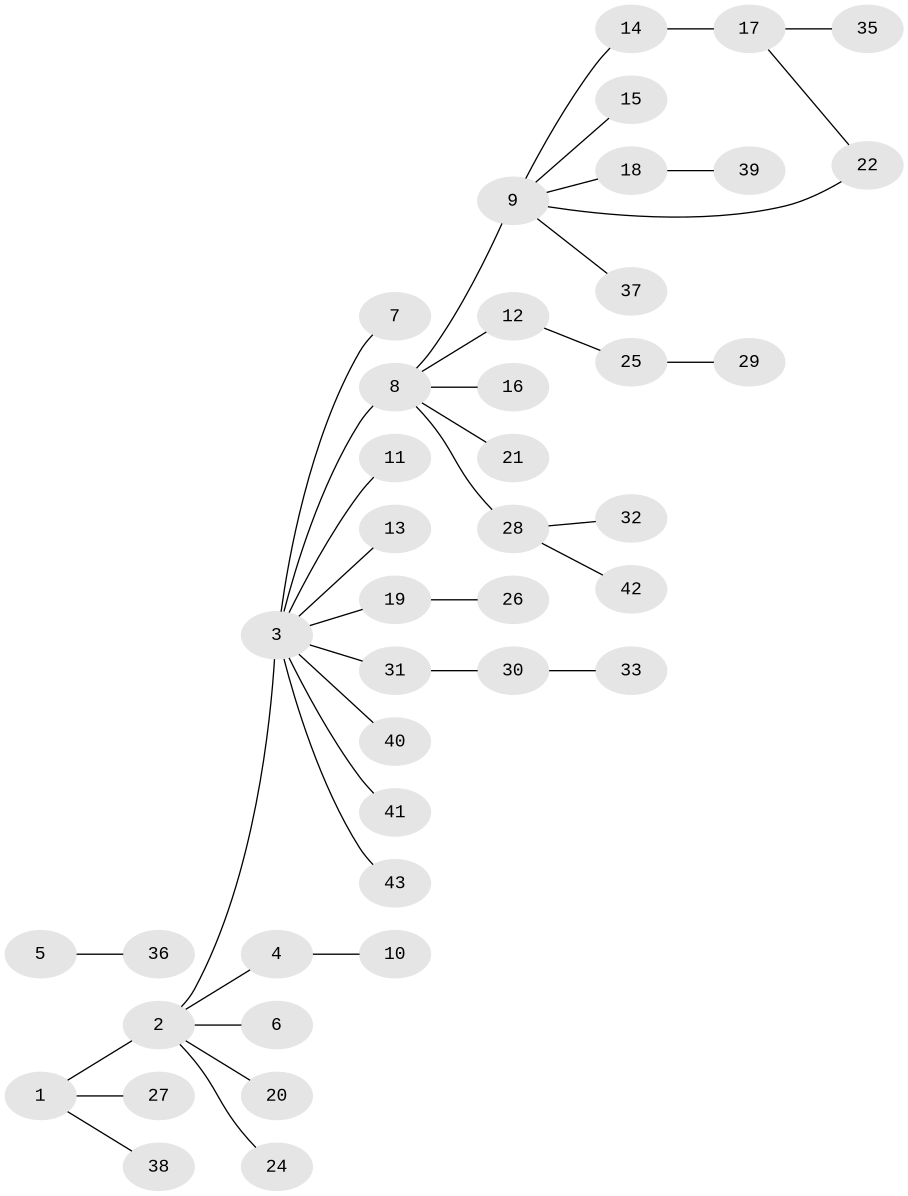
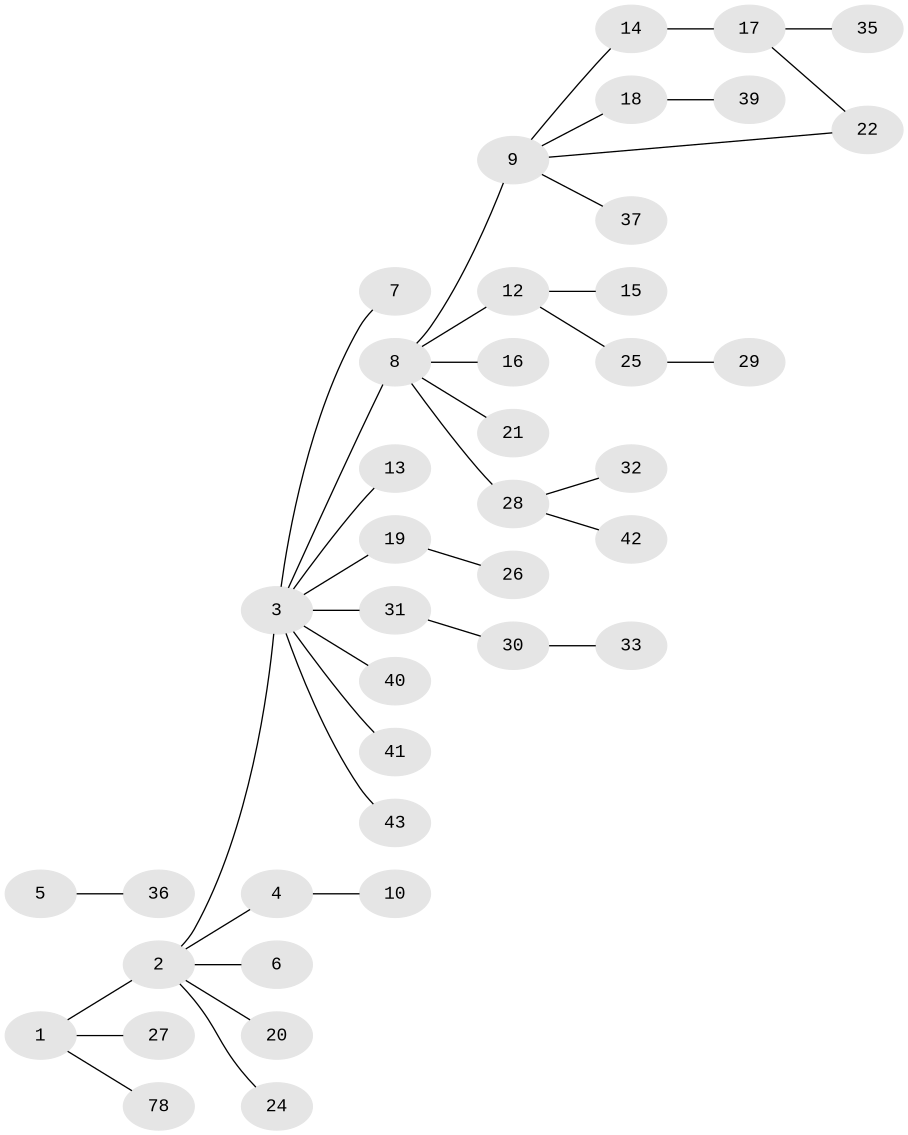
  graph {
    fontname="Liberation Mono"
    rankdir=LR
    node [color=gray90 fontname="Liberation Mono" style=filled]
    edge [fontname="Liberation Mono" weight=1.0]
    1
    2
    27
-   38
+   38 [label=78]
    3
    4
    6
    20
    24
    7
    8
-   11
    13
    19
    31
    40
    41
    43
    10
    5
    36
    9
    12
    16
    21
    28
    26
    30
    33
    14
    15
    18
    22
    37
    25
    32
    42
    17
    39
    29
    35
    1 -- 2
    1 -- 27
    1 -- 38
    2 -- 3
    2 -- 4
    2 -- 6 [weight=3.0]
    2 -- 20
    2 -- 24
    3 -- 7
    3 -- 8
-   3 -- 11
    3 -- 13
    3 -- 19
    3 -- 31
    3 -- 40
    3 -- 41
    3 -- 43
    4 -- 10 [weight=3.0]
    8 -- 9
    8 -- 12
    8 -- 16 [weight=11.0]
    8 -- 21
    8 -- 28
    19 -- 26
    31 -- 30
    5 -- 36
    9 -- 14
-   9 -- 15
+   12 -- 15
    9 -- 18
    9 -- 22
    9 -- 37
    12 -- 25
    28 -- 32
    28 -- 42
    30 -- 33
    14 -- 17 [weight=4.0]
    18 -- 39
    25 -- 29 [weight=2.0]
    17 -- 22
    17 -- 35
  }
